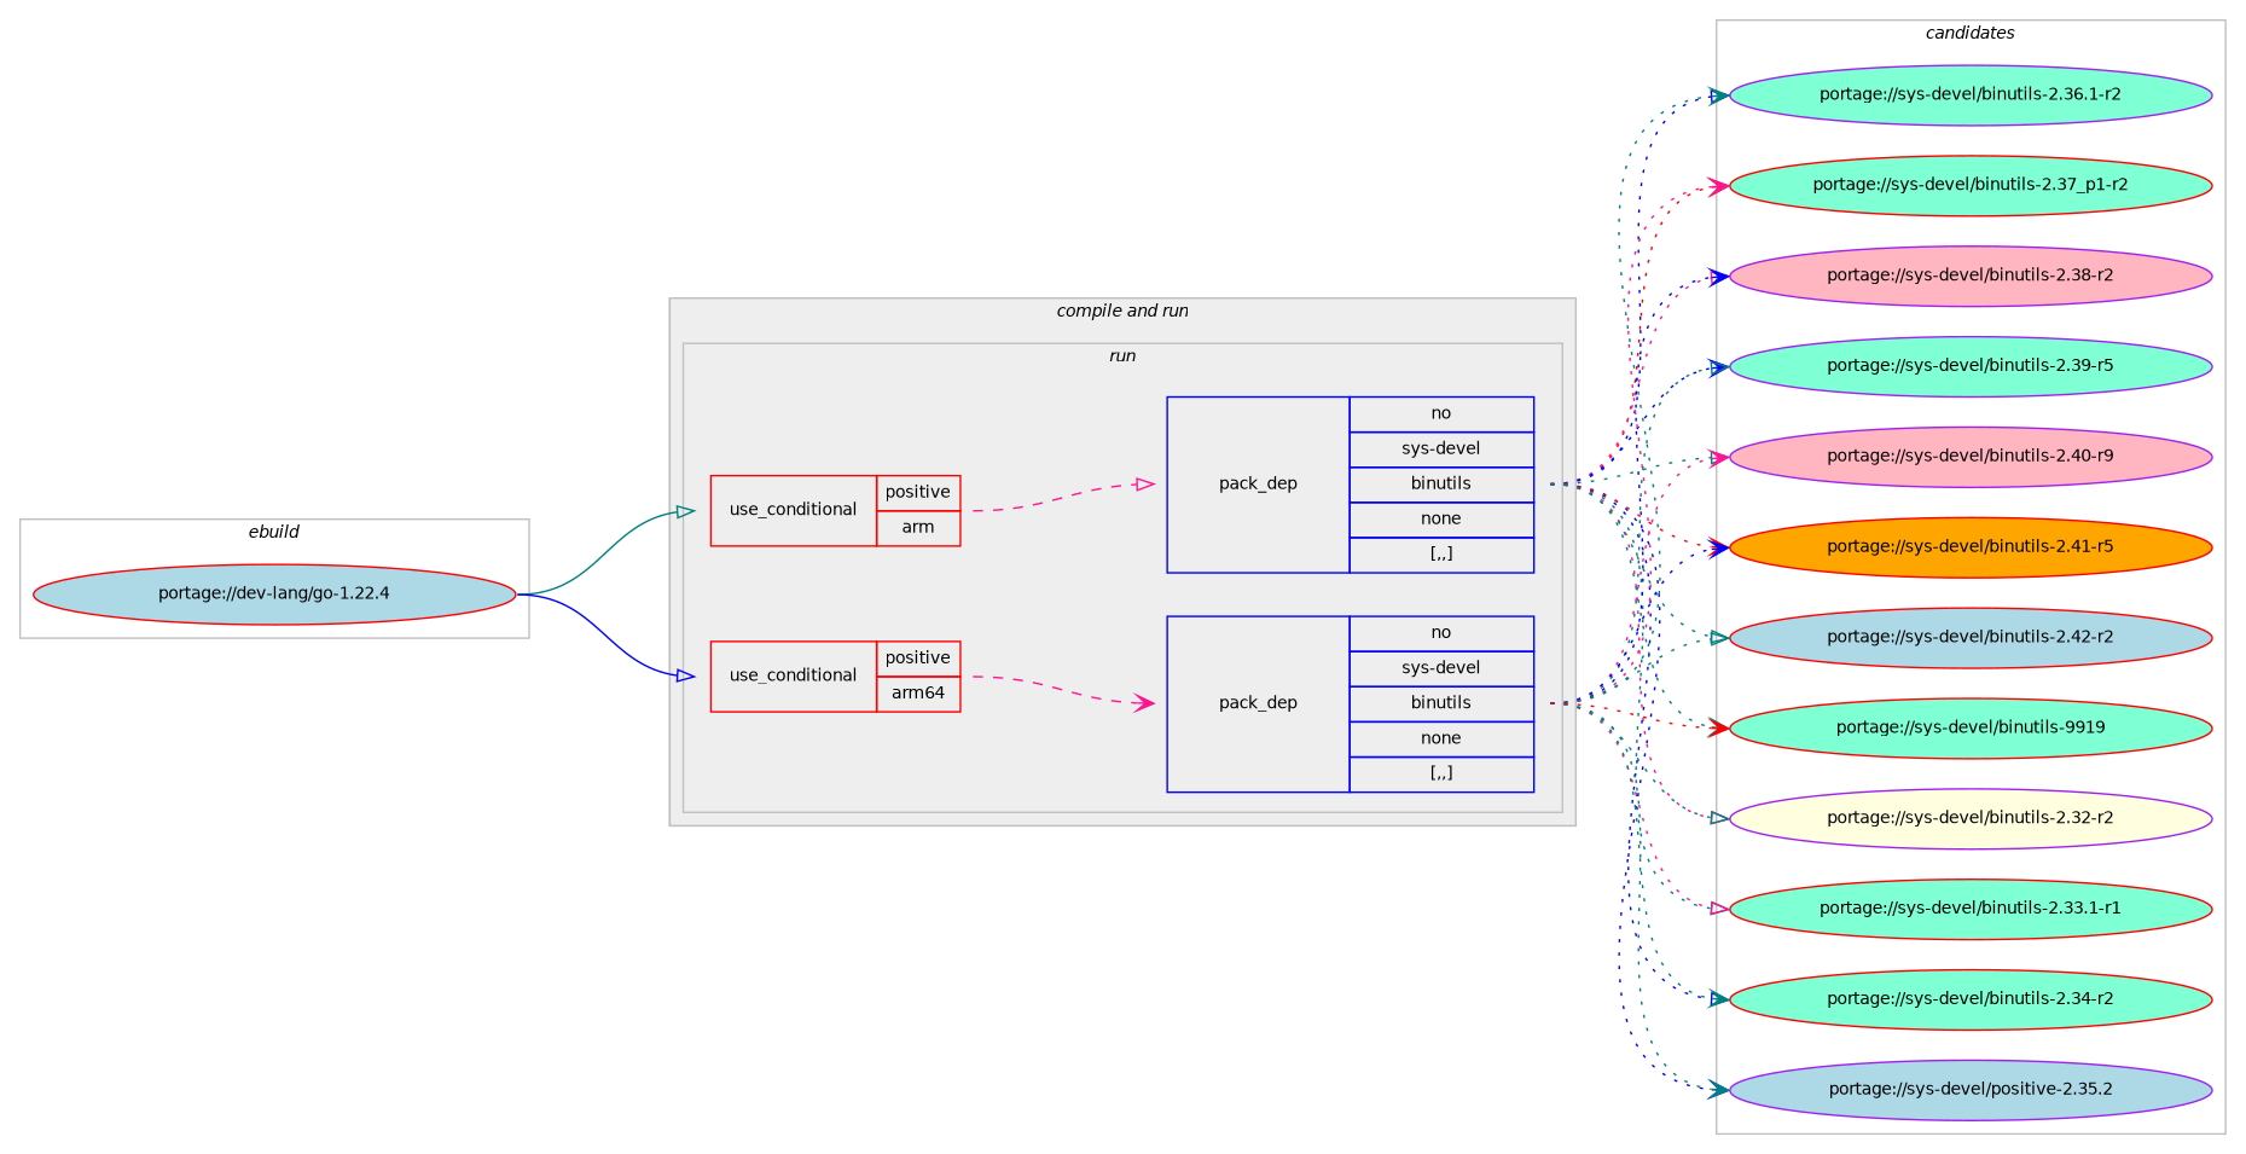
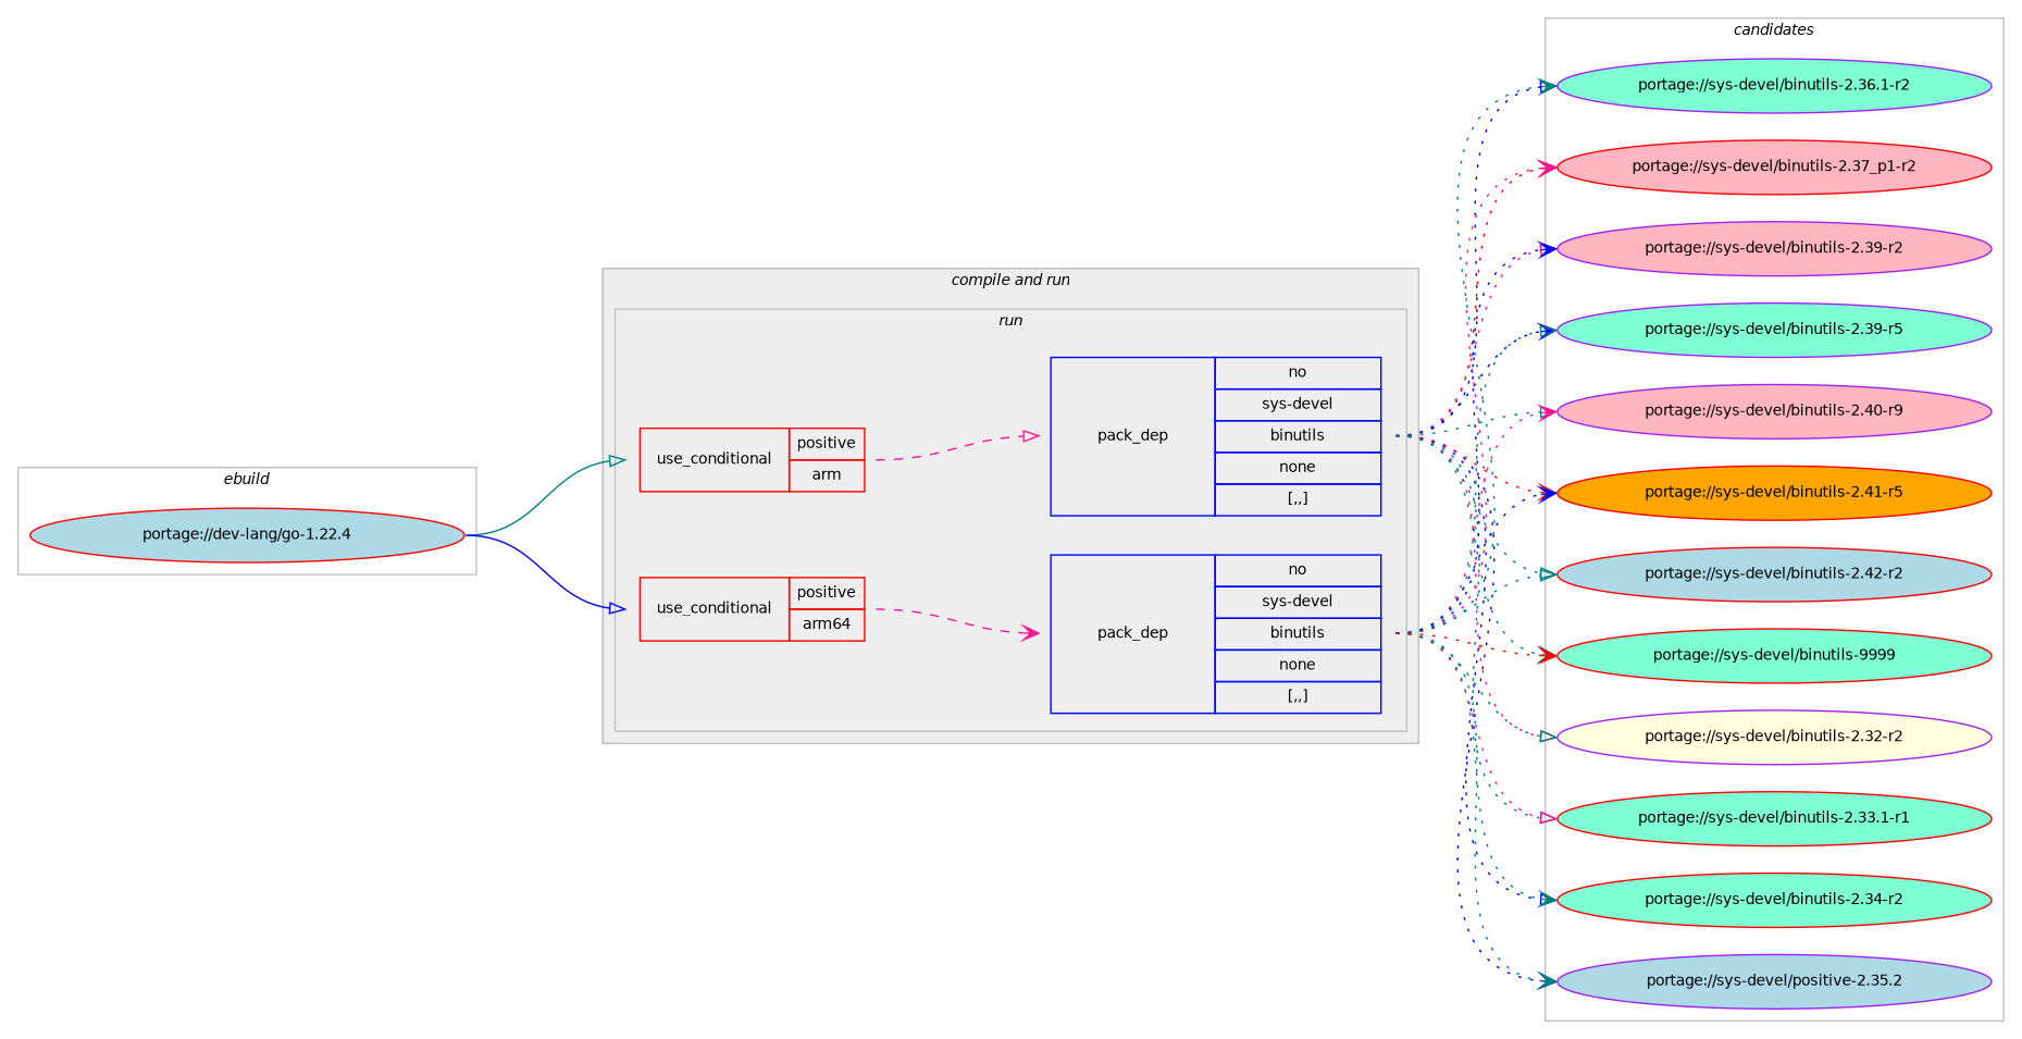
  digraph {
    compound=true
    concentrate=true
    fontname=Helvetica
    fontsize=10
    newrank=true
    rankdir=LR
    ranksep=1.5
    node [color=red fillcolor=aquamarine fontname=Helvetica fontsize=10 style=filled]
    edge [arrowhead=onormal color=teal headport=w style=dotted tailport=e weight=100]
    n1 [fillcolor=lightblue label="portage://dev-lang/go-1.22.4" width=4]
    n2 [color=blue label=<<TABLE BORDER="0" CELLBORDER="1" CELLSPACING="0" CELLPADDING="4" WIDTH="220"><TR><TD ROWSPAN="6" CELLPADDING="30">pack_dep</TD></TR><TR><TD WIDTH="110">no</TD></TR><TR><TD>sys-devel</TD></TR><TR><TD>binutils</TD></TR><TR><TD>none</TD></TR><TR><TD>[,,]</TD></TR></TABLE>> shape=none fillcolor="" style=""]
    n3 [label=<<TABLE BORDER="0" CELLBORDER="1" CELLSPACING="0" CELLPADDING="4"><TR><TD ROWSPAN="3" CELLPADDING="10">use_conditional</TD></TR><TR><TD>positive</TD></TR><TR><TD>arm</TD></TR></TABLE>> shape=none fillcolor="" style=""]
    n4 [color=blue label=<<TABLE BORDER="0" CELLBORDER="1" CELLSPACING="0" CELLPADDING="4" WIDTH="220"><TR><TD ROWSPAN="6" CELLPADDING="30">pack_dep</TD></TR><TR><TD WIDTH="110">no</TD></TR><TR><TD>sys-devel</TD></TR><TR><TD>binutils</TD></TR><TR><TD>none</TD></TR><TR><TD>[,,]</TD></TR></TABLE>> shape=none fillcolor="" style=""]
    n5 [label=<<TABLE BORDER="0" CELLBORDER="1" CELLSPACING="0" CELLPADDING="4"><TR><TD ROWSPAN="3" CELLPADDING="10">use_conditional</TD></TR><TR><TD>positive</TD></TR><TR><TD>arm64</TD></TR></TABLE>> shape=none fillcolor="" style=""]
    n6 [color=purple fillcolor=lightyellow label="portage://sys-devel/binutils-2.32-r2" width=4]
    n7 [label="portage://sys-devel/binutils-2.33.1-r1" width=4]
    n8 [label="portage://sys-devel/binutils-2.34-r2" width=4]
    n9 [color=purple fillcolor=lightblue label="portage://sys-devel/positive-2.35.2" width=4]
    n10 [color=purple label="portage://sys-devel/binutils-2.36.1-r2" width=4]
-   n11 [label="portage://sys-devel/binutils-2.37_p1-r2" width=4]
-   n12 [color=purple fillcolor=lightpink label="portage://sys-devel/binutils-2.38-r2" width=4]
+   n11 [fillcolor=lightpink label="portage://sys-devel/binutils-2.37_p1-r2" width=4]
+   n12 [color=purple fillcolor=lightpink label="portage://sys-devel/binutils-2.39-r2" width=4]
    n13 [color=purple label="portage://sys-devel/binutils-2.39-r5" width=4]
    n14 [color=purple fillcolor=lightpink label="portage://sys-devel/binutils-2.40-r9" width=4]
    n15 [fillcolor=orange label="portage://sys-devel/binutils-2.41-r5" width=4]
    n16 [fillcolor=lightblue label="portage://sys-devel/binutils-2.42-r2" width=4]
-   n17 [label="portage://sys-devel/binutils-9919" width=4]
+   n17 [label="portage://sys-devel/binutils-9999" width=4]
    subgraph cluster_1 {
      color=gray
      label=<<i>ebuild</i>>
      rank=same
      n1
    }
    subgraph cluster_2 {
      color=gray
      label=<<i>dependencies</i>>
      subgraph cluster_3 {
        color=gray
        fillcolor="#eeeeee"
        label=<<i>compile</i>>
        style=filled
      }
      subgraph cluster_4 {
        color=gray
        fillcolor="#eeeeee"
        label=<<i>compile and run</i>>
        style=filled
      }
      subgraph cluster_5 {
        color=gray
        fillcolor="#eeeeee"
        label=<<i>run</i>>
        style=filled
        subgraph sub_6 {
          color=gray
          fillcolor="#eeeeee"
          label=<<i>run</i>>
          style=filled
          n5
          subgraph sub_7 {
            color=gray
            fillcolor="#eeeeee"
            label=<<i>run</i>>
            style=filled
            n4
          }
        }
        subgraph sub_8 {
          color=gray
          fillcolor="#eeeeee"
          label=<<i>run</i>>
          style=filled
          n3
          subgraph sub_9 {
            color=gray
            fillcolor="#eeeeee"
            label=<<i>run</i>>
            style=filled
            n2
          }
        }
      }
    }
    subgraph cluster_10 {
      color=gray
      label=<<i>candidates</i>>
      rank=same
      subgraph sub_11 {
        color=black
        label=<<i>candidates</i>>
        nodesep=1
        rank=same
        n6
        n7
        n8
        n9
        n10
        n11
        n12
        n13
        n14
        n15
        n16
        n17
      }
      subgraph sub_12 {
        color=black
        label=<<i>candidates</i>>
        nodesep=1
        rank=same
        n6
        n7
        n8
        n9
        n10
        n11
        n12
        n13
        n14
        n15
        n16
        n17
      }
    }
    n1 -> n3 [style=solid weight=20]
    n1 -> n5 [color=blue style=solid weight=20]
    n2 -> n6 [color=deeppink]
    n2 -> n7
    n2 -> n8 [color=blue]
    n2 -> n9 [arrowhead=vee color=blue]
    n2 -> n10 [color=blue]
    n2 -> n11 [arrowhead=vee color=red]
    n2 -> n12 [color=deeppink]
    n2 -> n13 [arrowhead=vee color=blue]
    n2 -> n14
    n2 -> n15 [arrowhead=vee color=red]
    n2 -> n16
    n2 -> n17 [arrowhead=vee]
    n3 -> n2 [color=deeppink style=dashed weight=20]
    n4 -> n6
    n4 -> n7 [color=deeppink]
    n4 -> n8 [arrowhead=vee]
    n4 -> n9 [arrowhead=vee]
    n4 -> n10 [arrowhead=vee]
    n4 -> n11 [arrowhead=vee color=deeppink]
    n4 -> n12 [arrowhead=vee color=blue]
    n4 -> n13
    n4 -> n14 [arrowhead=vee color=deeppink]
    n4 -> n15 [arrowhead=vee color=blue]
    n4 -> n16
    n4 -> n17 [arrowhead=vee color=red]
    n5 -> n4 [arrowhead=vee color=deeppink style=dashed weight=20]
  }
